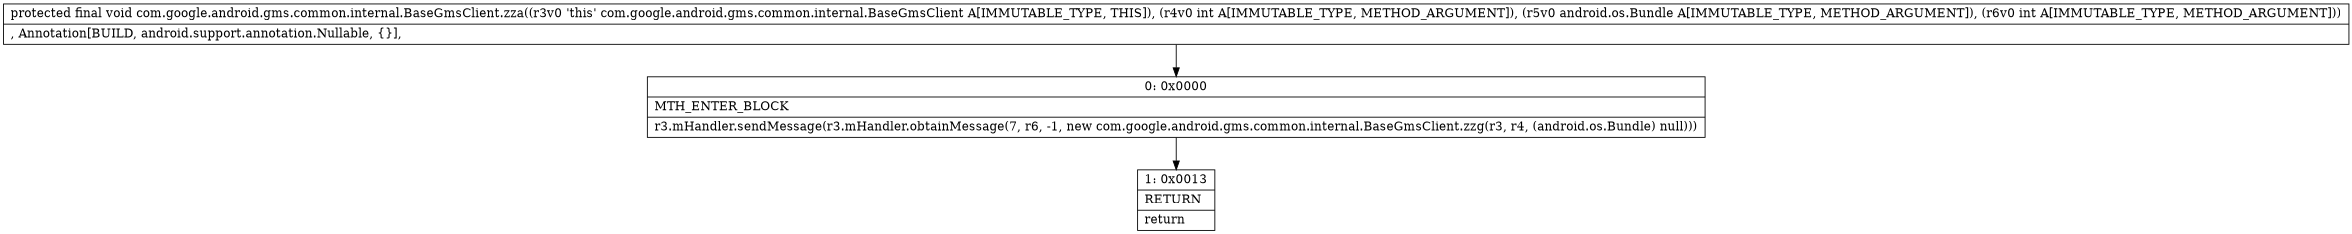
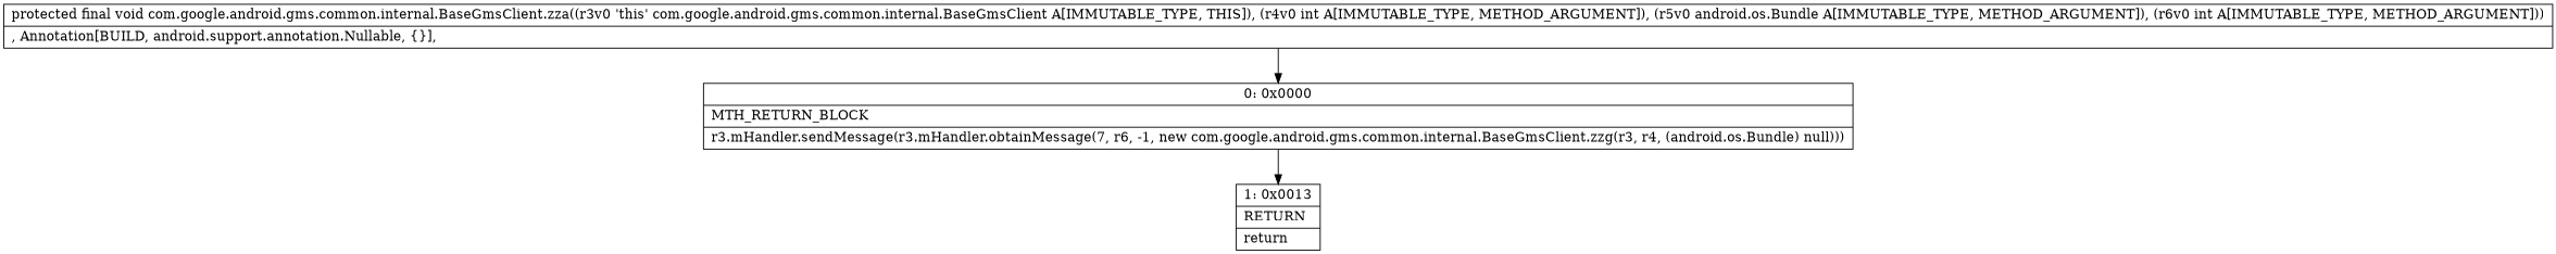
  digraph {
    node [shape=record]
-   n1 [label="{0\:\ 0x0000|MTH_ENTER_BLOCK\l|r3.mHandler.sendMessage(r3.mHandler.obtainMessage(7, r6, \-1, new com.google.android.gms.common.internal.BaseGmsClient.zzg(r3, r4, (android.os.Bundle) null)))\l}"]
+   n1 [label="{0\:\ 0x0000|MTH_RETURN_BLOCK\l|r3.mHandler.sendMessage(r3.mHandler.obtainMessage(7, r6, \-1, new com.google.android.gms.common.internal.BaseGmsClient.zzg(r3, r4, (android.os.Bundle) null)))\l}"]
    n2 [label="{1\:\ 0x0013|RETURN\l|return\l}"]
    n3 [label="{protected final void com.google.android.gms.common.internal.BaseGmsClient.zza((r3v0 'this' com.google.android.gms.common.internal.BaseGmsClient A[IMMUTABLE_TYPE, THIS]), (r4v0 int A[IMMUTABLE_TYPE, METHOD_ARGUMENT]), (r5v0 android.os.Bundle A[IMMUTABLE_TYPE, METHOD_ARGUMENT]), (r6v0 int A[IMMUTABLE_TYPE, METHOD_ARGUMENT]))  | , Annotation[BUILD, android.support.annotation.Nullable, \{\}], \l}"]
    n1 -> n2
    n3 -> n1
  }
